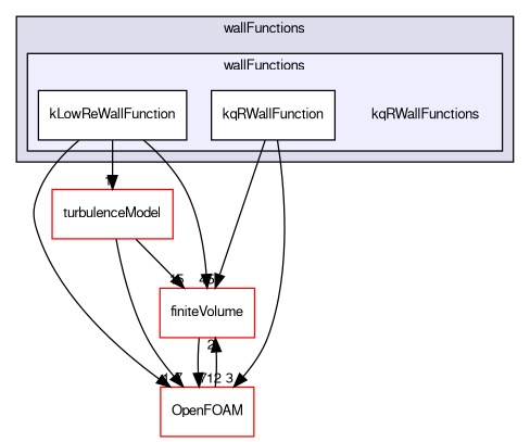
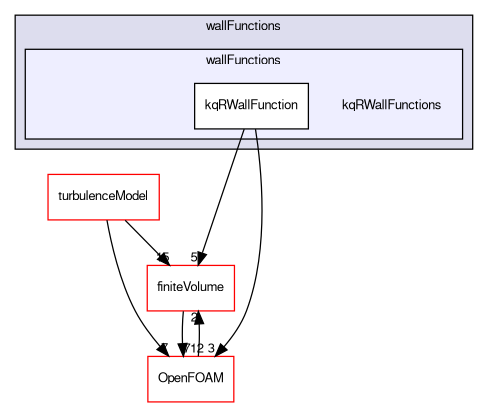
  digraph {
    compound=true
    node [fontname=FreeSans fontsize=10 shape=box color=red]
    edge [headlabel=1 labeldistance=1.5 labelfontname=FreeSans labelfontsize=10]
    n1 [label=kqRWallFunctions shape=plaintext color=""]
-   n2 [color=black fillcolor=white label=kLowReWallFunction style=filled]
    n3 [color=black fillcolor=white label=kqRWallFunction style=filled]
    n4 [label=finiteVolume]
    n5 [label=turbulenceModel]
    n6 [label=OpenFOAM]
    subgraph cluster_1 {
      bgcolor="#ddddee"
      fontname=FreeSans
      fontsize=10
      label=wallFunctions
      pencolor=black
      subgraph cluster_2 {
        bgcolor="#eeeeff"
        fontname=FreeSans
        fontsize=10
        pencolor=black
        n1
-       n2
        n3
      }
    }
-   n2 -> n4 [headlabel=4]
-   n2 -> n5
-   n2 -> n6
    n3 -> n4 [headlabel=5]
    n3 -> n6 [headlabel=3]
    n4 -> n6 [headlabel=712]
    n5 -> n4 [headlabel=15]
    n5 -> n6 [headlabel=7]
    n6 -> n4 [headlabel=2]
  }
